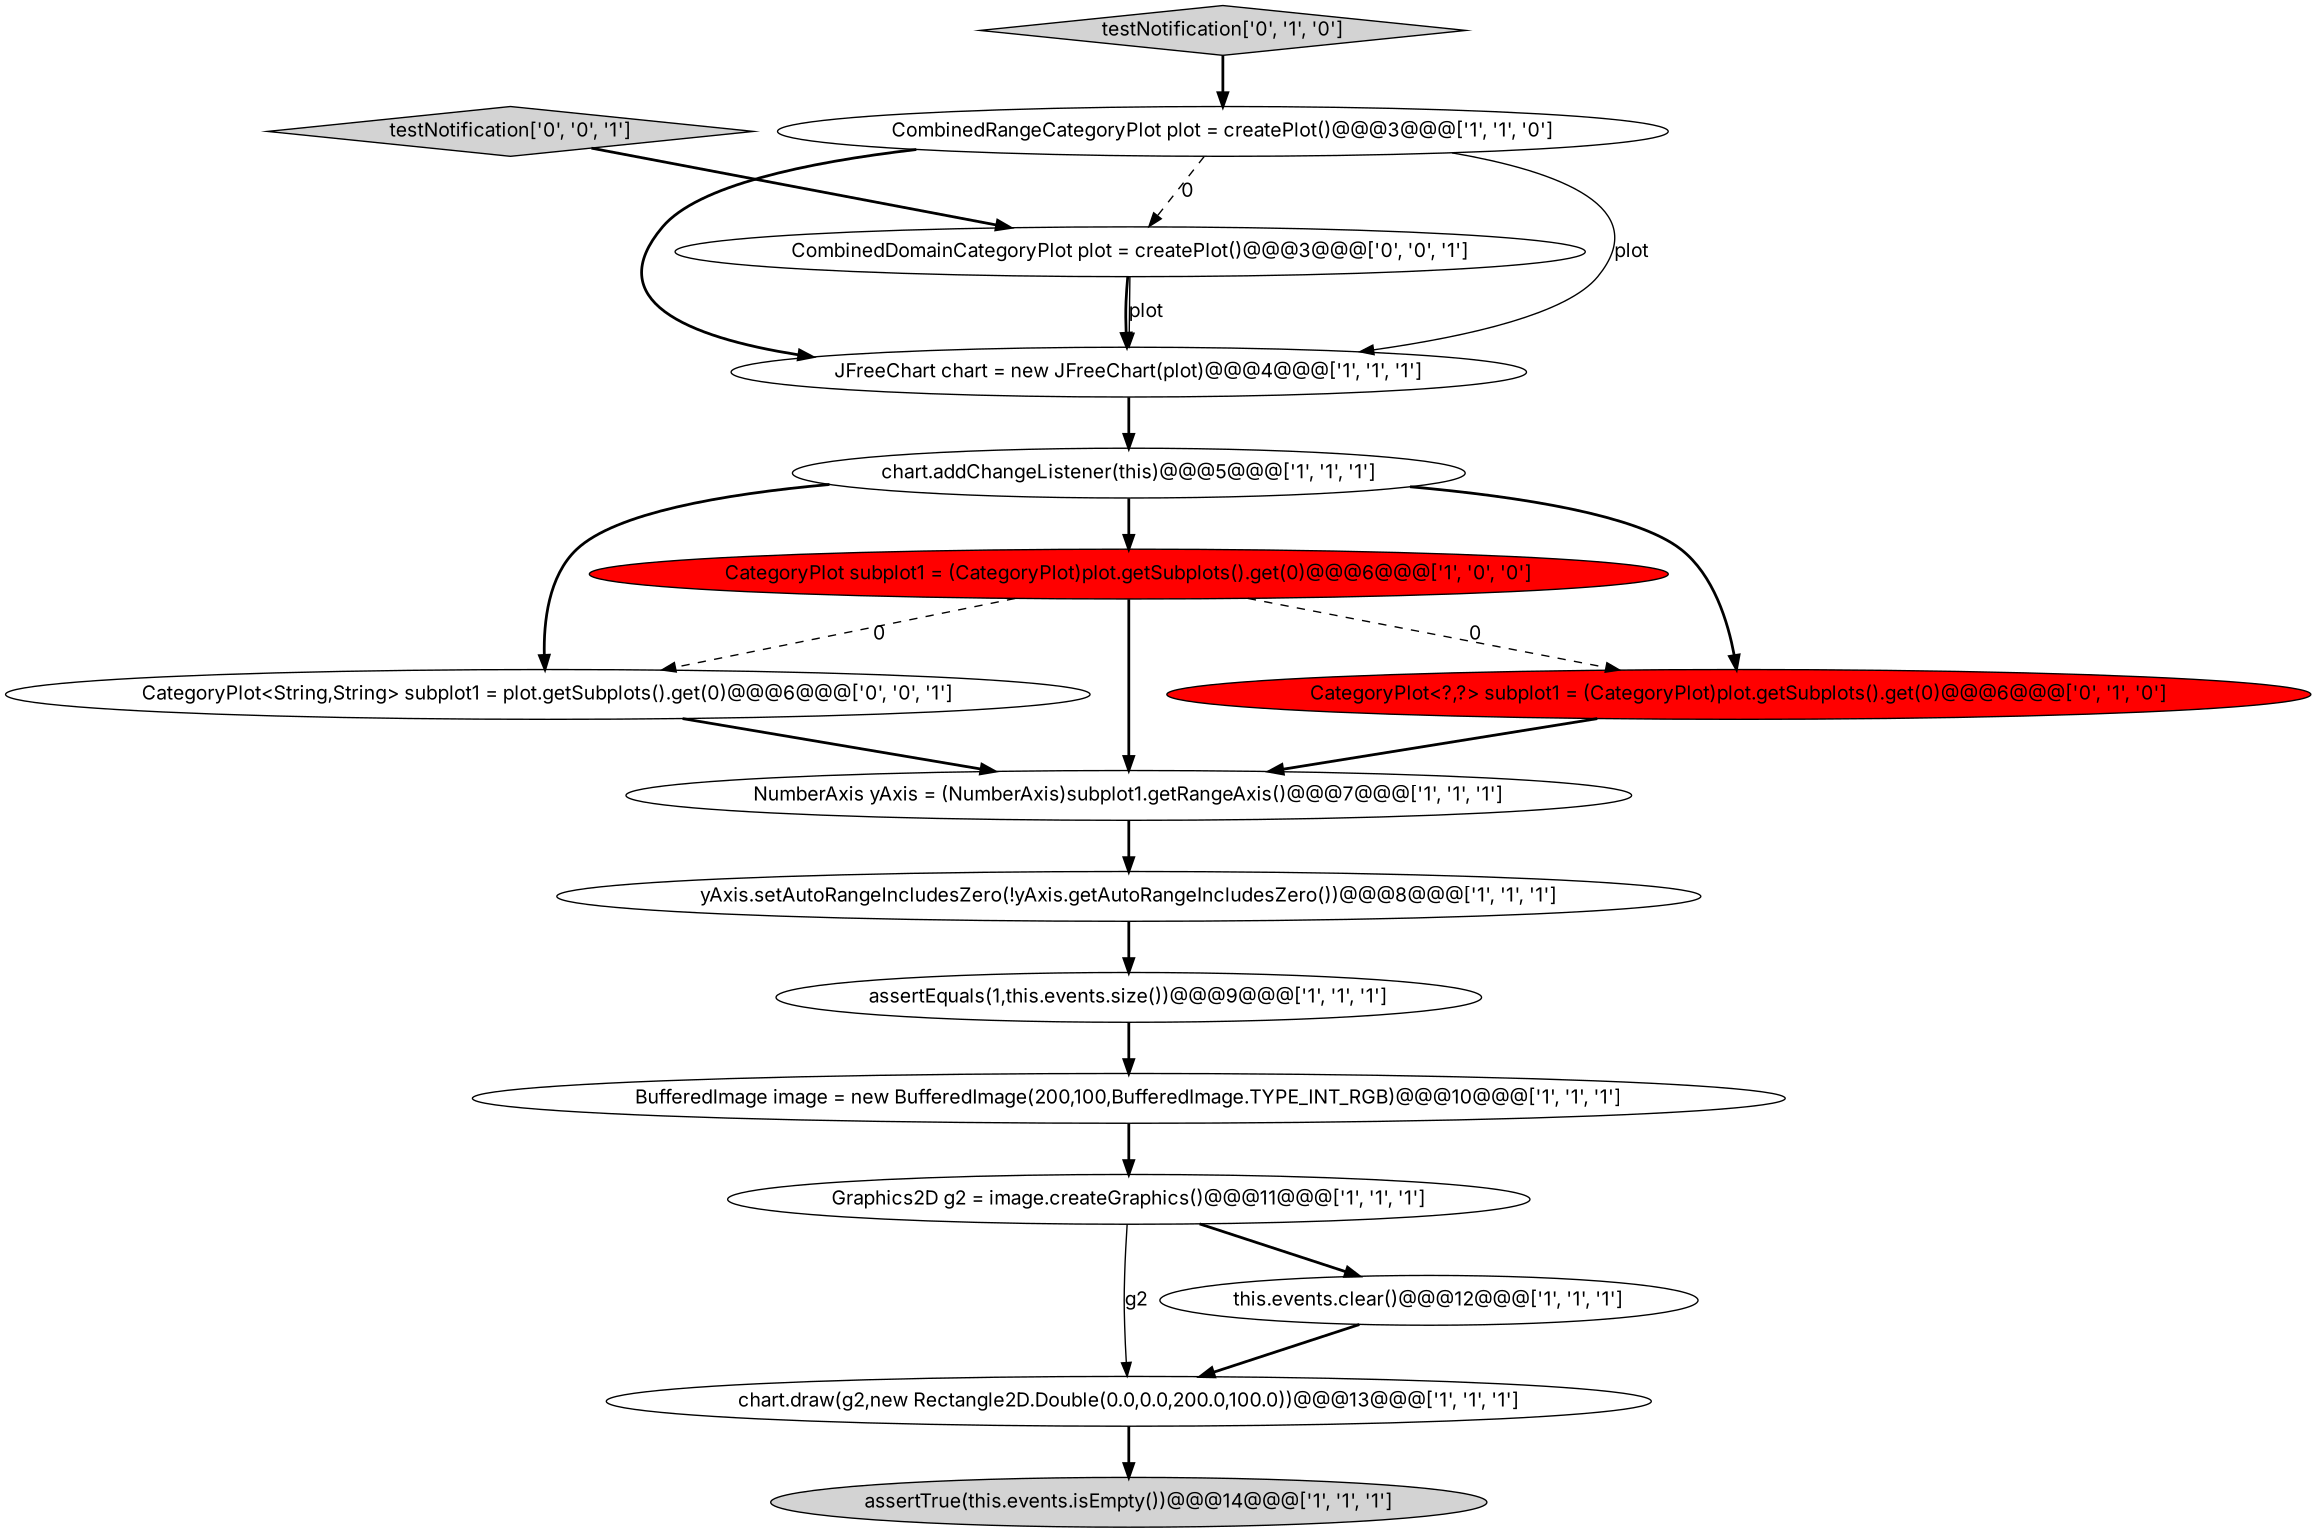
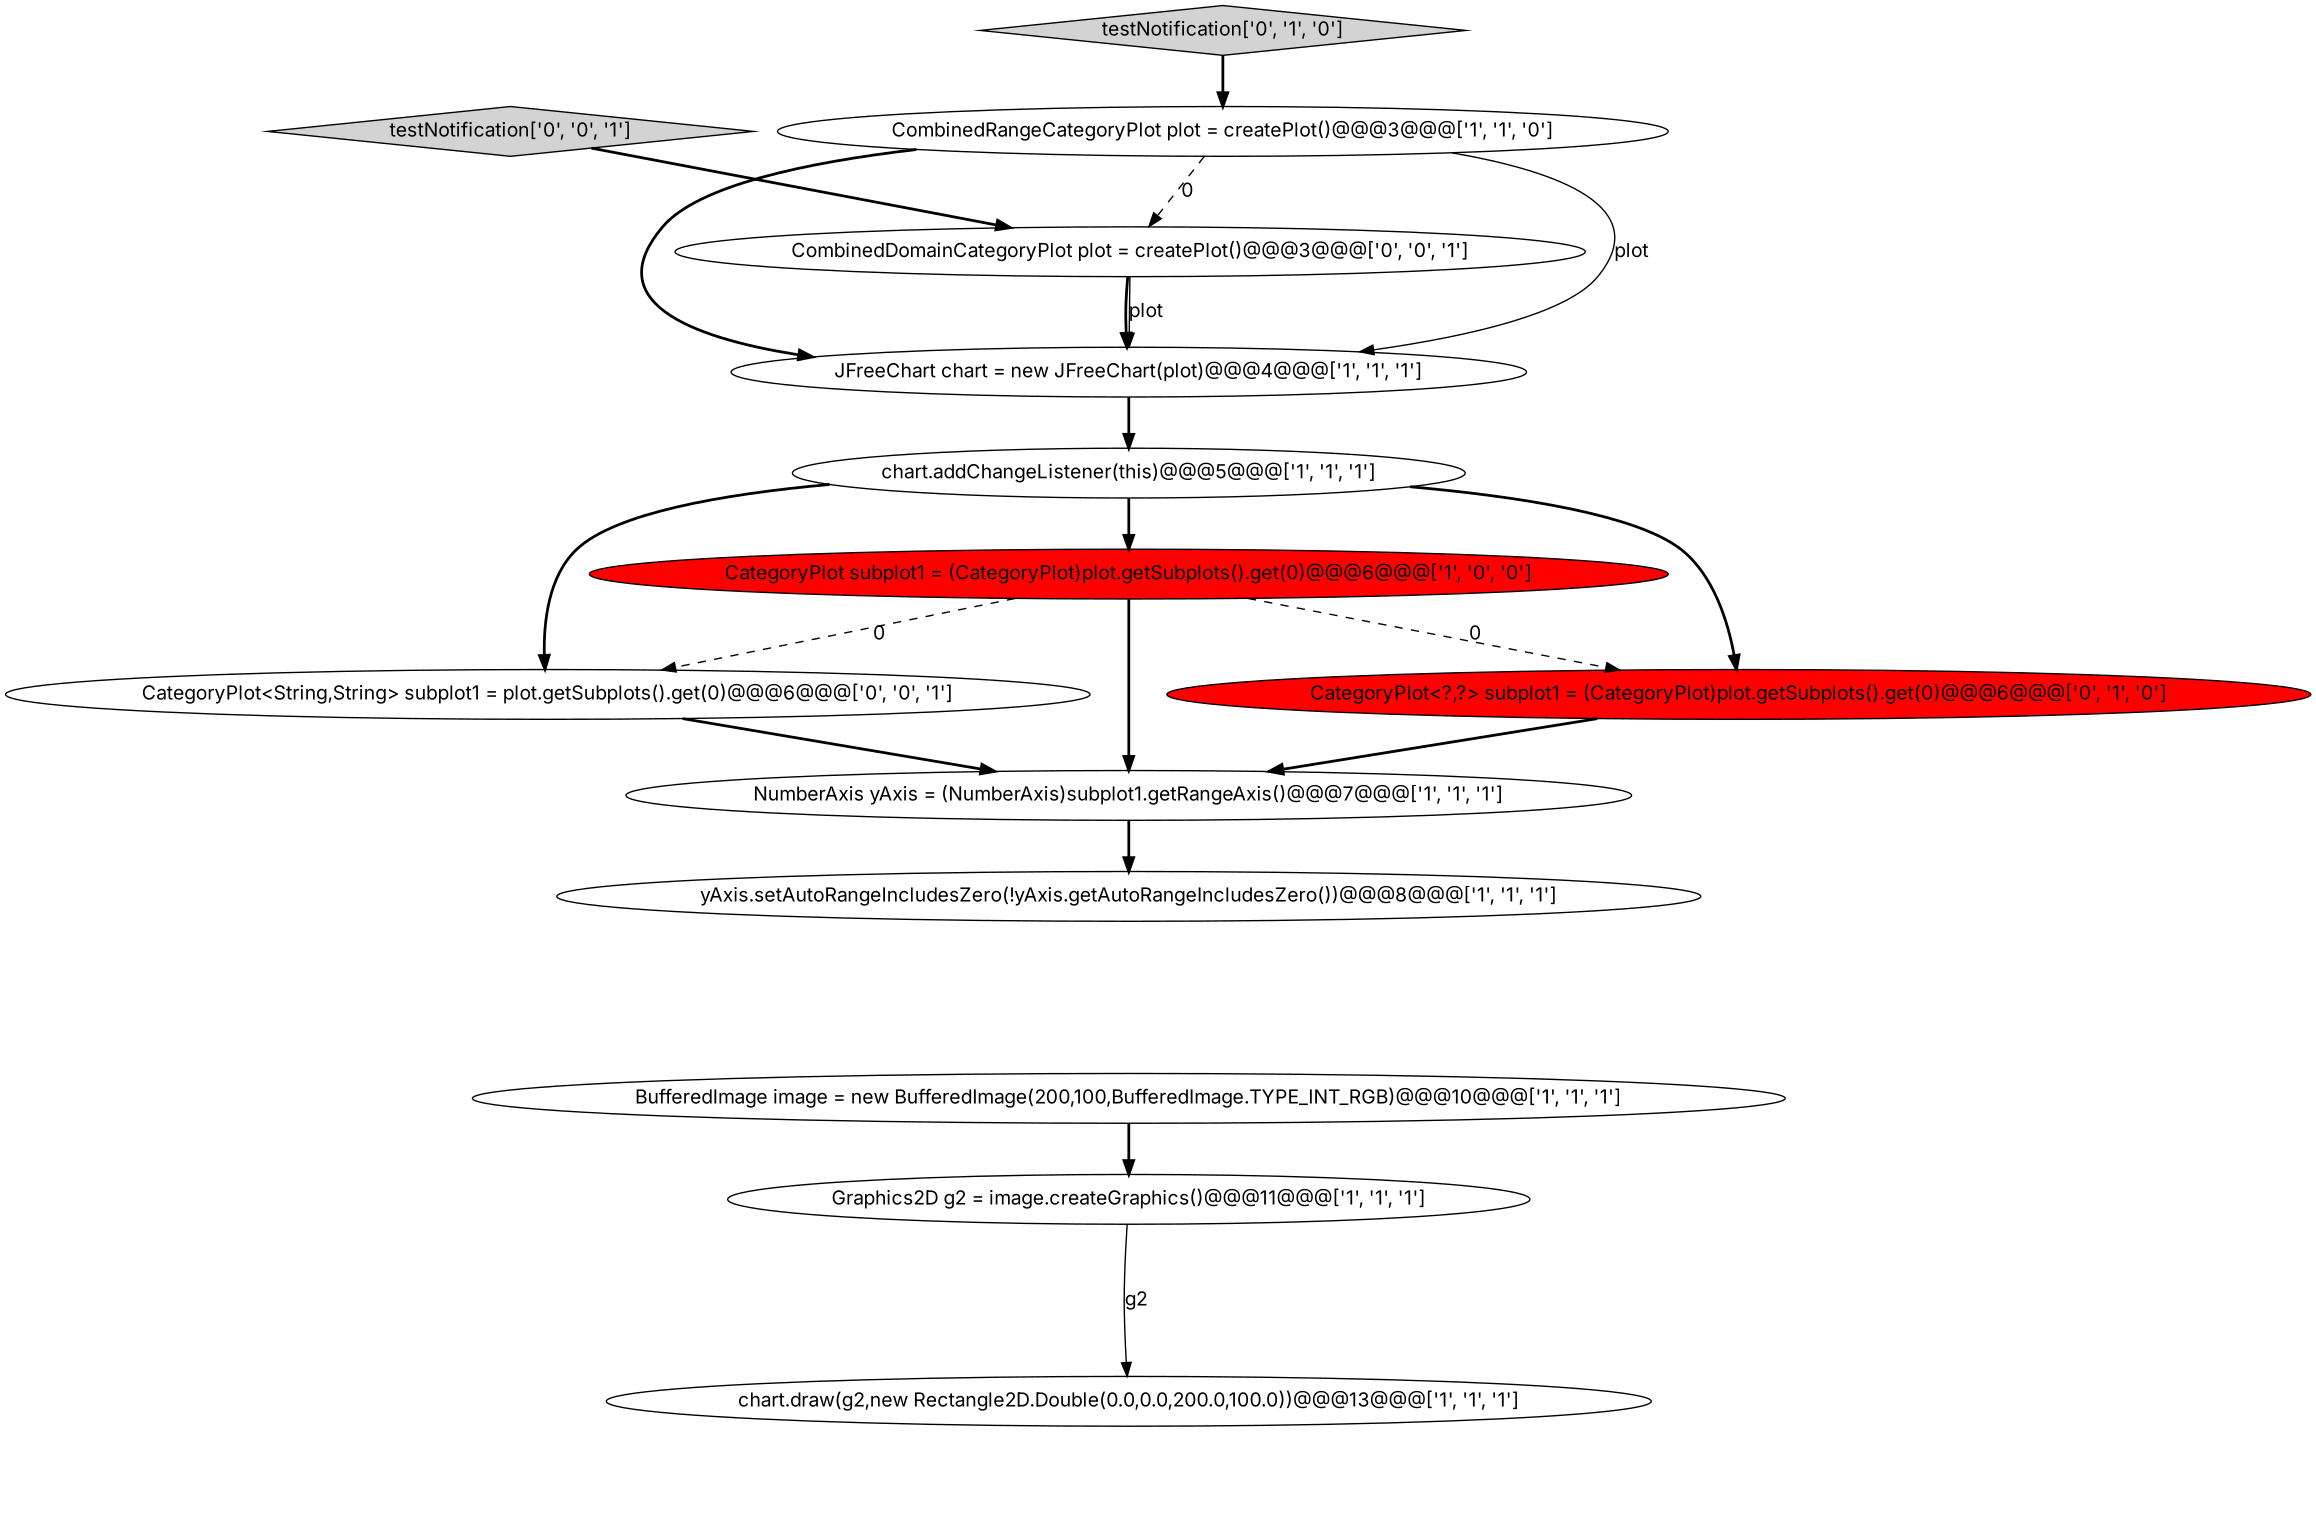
  digraph {
    fontname=Inter
    node [fillcolor=white fontname=Inter shape=ellipse style=filled]
    edge [fontname=Inter style=bold]
    n1 [label="JFreeChart chart = new JFreeChart(plot)@@@4@@@['1', '1', '1']"]
    n2 [label="chart.addChangeListener(this)@@@5@@@['1', '1', '1']"]
    n3 [label="CategoryPlot<String,String> subplot1 = plot.getSubplots().get(0)@@@6@@@['0', '0', '1']"]
    n4 [fillcolor=red label="CategoryPlot<?,?> subplot1 = (CategoryPlot)plot.getSubplots().get(0)@@@6@@@['0', '1', '0']"]
    n5 [fillcolor=red label="CategoryPlot subplot1 = (CategoryPlot)plot.getSubplots().get(0)@@@6@@@['1', '0', '0']"]
    n6 [label="NumberAxis yAxis = (NumberAxis)subplot1.getRangeAxis()@@@7@@@['1', '1', '1']"]
    n7 [label="yAxis.setAutoRangeIncludesZero(!yAxis.getAutoRangeIncludesZero())@@@8@@@['1', '1', '1']"]
-   n8 [label="assertEquals(1,this.events.size())@@@9@@@['1', '1', '1']"]
    n9 [label="BufferedImage image = new BufferedImage(200,100,BufferedImage.TYPE_INT_RGB)@@@10@@@['1', '1', '1']"]
    n10 [label="CombinedRangeCategoryPlot plot = createPlot()@@@3@@@['1', '1', '0']"]
    n11 [label="CombinedDomainCategoryPlot plot = createPlot()@@@3@@@['0', '0', '1']"]
    n12 [label="chart.draw(g2,new Rectangle2D.Double(0.0,0.0,200.0,100.0))@@@13@@@['1', '1', '1']"]
-   n13 [fillcolor=lightgray label="assertTrue(this.events.isEmpty())@@@14@@@['1', '1', '1']"]
    n14 [label="Graphics2D g2 = image.createGraphics()@@@11@@@['1', '1', '1']"]
-   n15 [label="this.events.clear()@@@12@@@['1', '1', '1']"]
    n16 [fillcolor=lightgray label="testNotification['0', '1', '0']" shape=diamond]
    n17 [fillcolor=lightgray label="testNotification['0', '0', '1']" shape=diamond]
    n1 -> n2
    n2 -> n3
    n2 -> n4
    n2 -> n5
    n3 -> n6
    n4 -> n6
    n5 -> n3 [label=0 style=dashed]
    n5 -> n4 [label=0 style=dashed]
    n5 -> n6
    n6 -> n7
-   n7 -> n8
-   n8 -> n9
    n9 -> n14
    n10 -> n1
    n10 -> n1 [label=plot style=solid]
    n10 -> n11 [label=0 style=dashed]
    n11 -> n1
    n11 -> n1 [label=plot style=solid]
-   n12 -> n13
    n14 -> n12 [label=g2 style=solid]
-   n14 -> n15
-   n15 -> n12
    n16 -> n10
    n17 -> n11
  }
